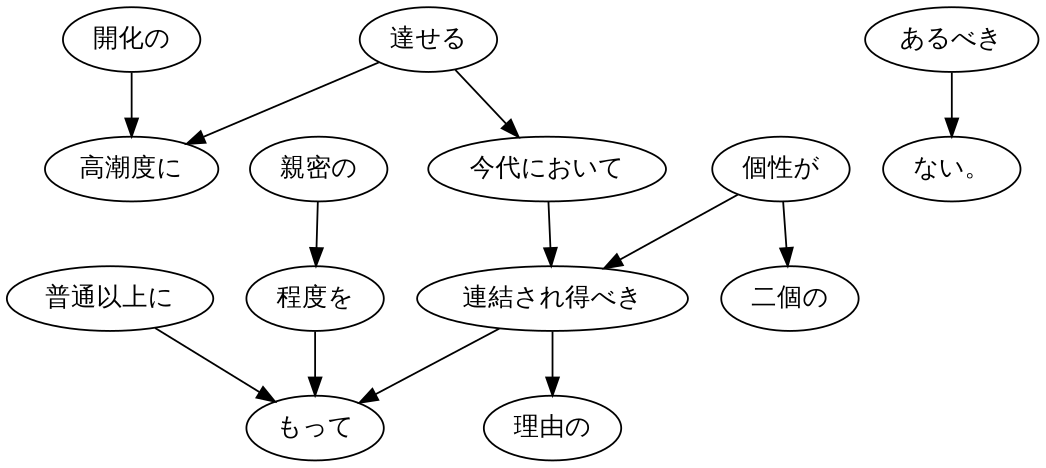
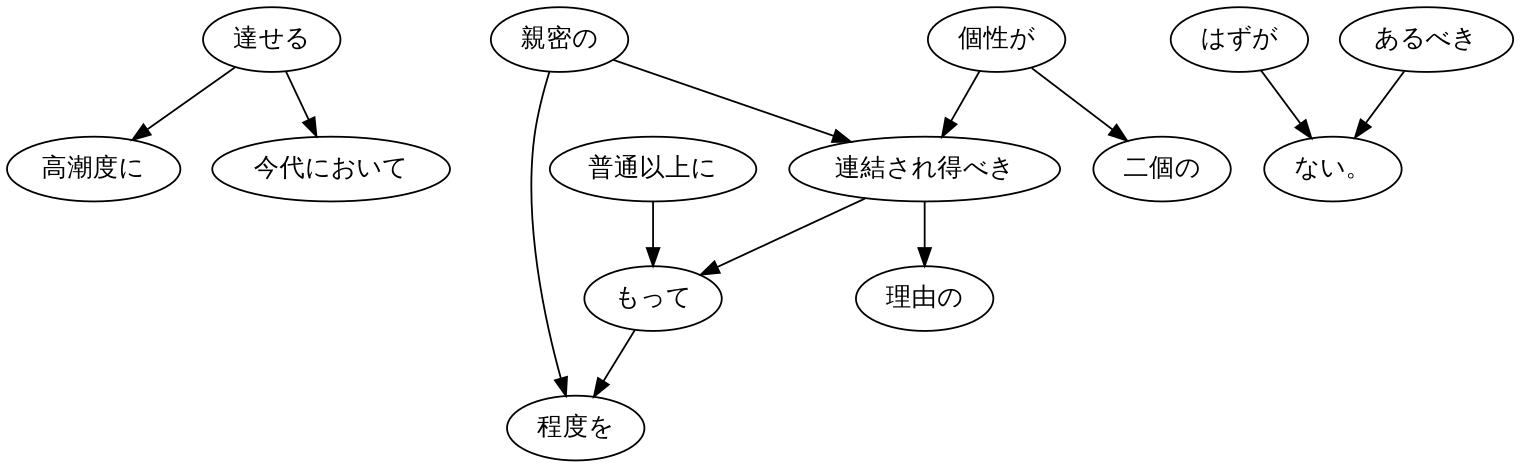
  digraph {
-   n1 [label="開化の"]
    n2 [label="高潮度に"]
    n3 [label="達せる"]
    n4 [label="今代において"]
    n5 [label="連結され得べき"]
    n6 [label="もって"]
    n7 [label="理由の"]
    n8 [label="二個の"]
    n9 [label="個性が"]
    n10 [label="普通以上に"]
    n11 [label="親密の"]
    n12 [label="程度を"]
+   n13 [label="はずが"]
    n14 [label="ない。"]
    n15 [label="あるべき"]
-   n1 -> n2
    n3 -> n2
    n3 -> n4
-   n4 -> n5
+   n11 -> n5
    n5 -> n6
    n5 -> n7
    n9 -> n5
    n9 -> n8
    n10 -> n6
    n11 -> n12
-   n12 -> n6
+   n6 -> n12
+   n13 -> n14
    n15 -> n14
  }
